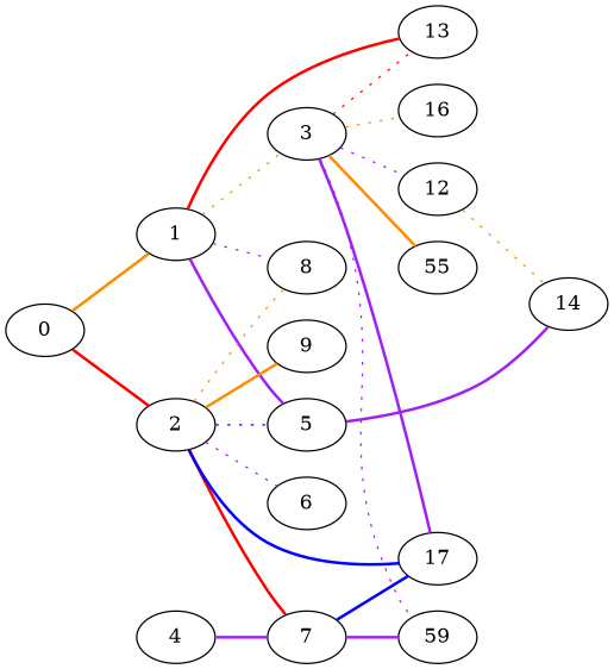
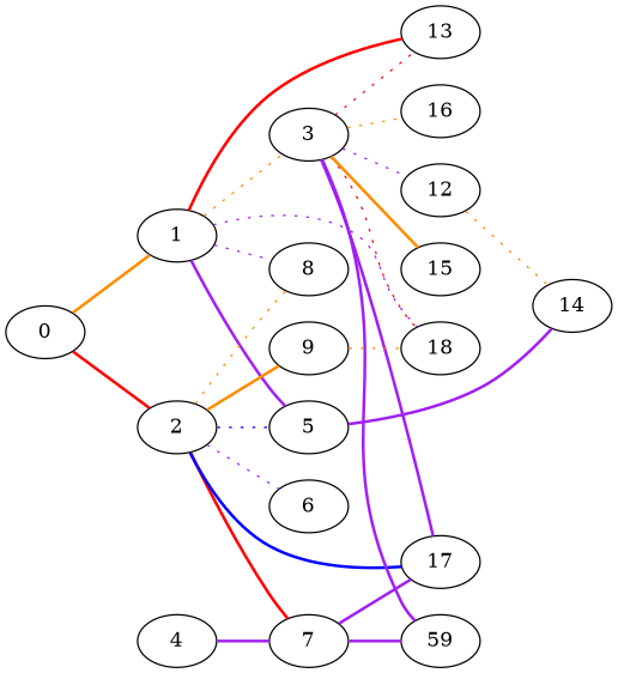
  graph {
    fontname="DejaVu Serif"
    rankdir=LR
    node [fontname="DejaVu Serif"]
    edge [color=purple fontname="DejaVu Serif" style=bold]
    0
    1
    2
    3
    8
    13
+   18
    5
    6
    7
    9
    17
    12
-   15 [label=55]
+   15
    16
    n16 [label=59]
    4
    14
    0 -- 1 [color=darkorange]
    0 -- 2 [color=red]
    1 -- 3 [color=darkorange style=dotted]
    1 -- 8 [style=dotted]
    1 -- 13 [color=red]
+   1 -- 18 [style=dotted]
    1 -- 5
    2 -- 8 [color=darkorange style=dotted]
    2 -- 5 [color=blue style=dotted]
    2 -- 6 [style=dotted]
    2 -- 7 [color=red]
    2 -- 9 [color=darkorange]
    2 -- 17 [color=blue]
    3 -- 13 [color=red style=dotted]
+   3 -- 18 [color=red style=dotted]
    3 -- 17
    3 -- 12 [style=dotted]
    3 -- 15 [color=darkorange]
    3 -- 16 [color=darkorange style=dotted]
-   3 -- n16 [style=dotted]
+   3 -- n16
    5 -- 14
-   7 -- 17 [color=blue]
+   7 -- 17
    7 -- n16
+   9 -- 18 [color=darkorange style=dotted]
    12 -- 14 [color=darkorange style=dotted]
    4 -- 7
  }
